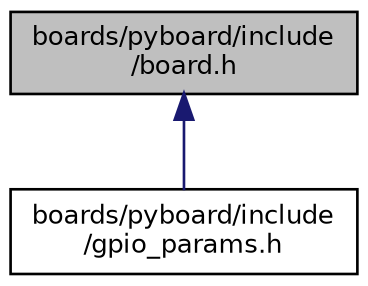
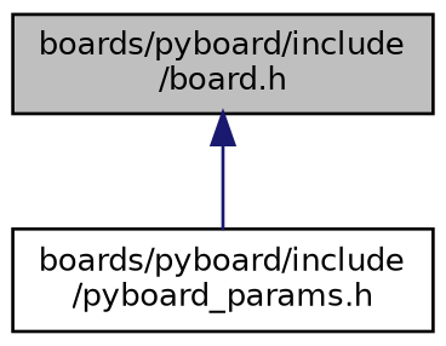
  digraph {
    node [color=black fontname=Helvetica fontsize=10 shape=record style=filled]
    n1 [fillcolor=grey75 fontcolor=black height=0.2 label="boards/pyboard/include\l/board.h" width=0.4]
-   n2 [fillcolor=white height=0.2 label="boards/pyboard/include\l/gpio_params.h" width=0.4]
+   n2 [fillcolor=white height=0.2 label="boards/pyboard/include\l/pyboard_params.h" width=0.4]
    n1 -> n2 [color=midnightblue dir=back fontname=Helvetica fontsize=10 labelfontname=Helvetica labelfontsize=10 style=solid]
  }
